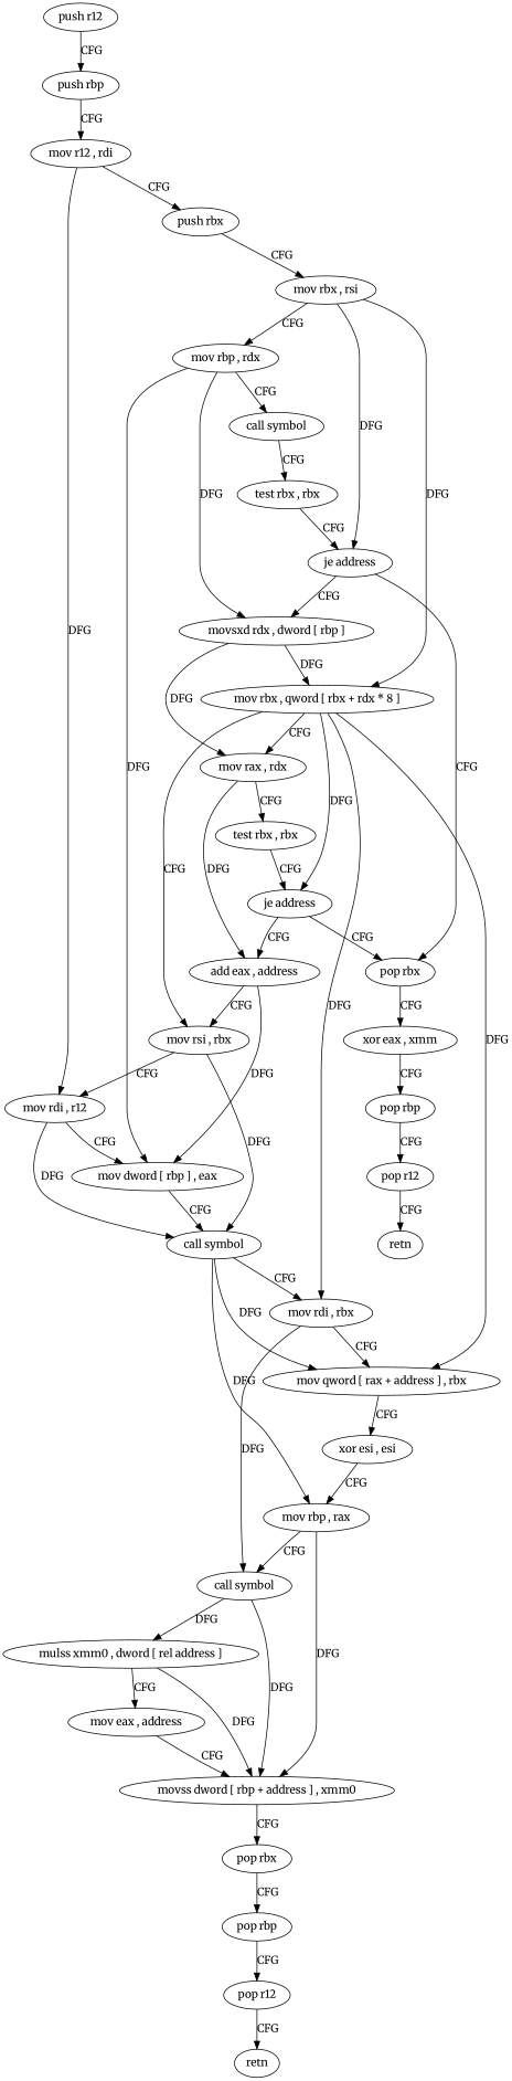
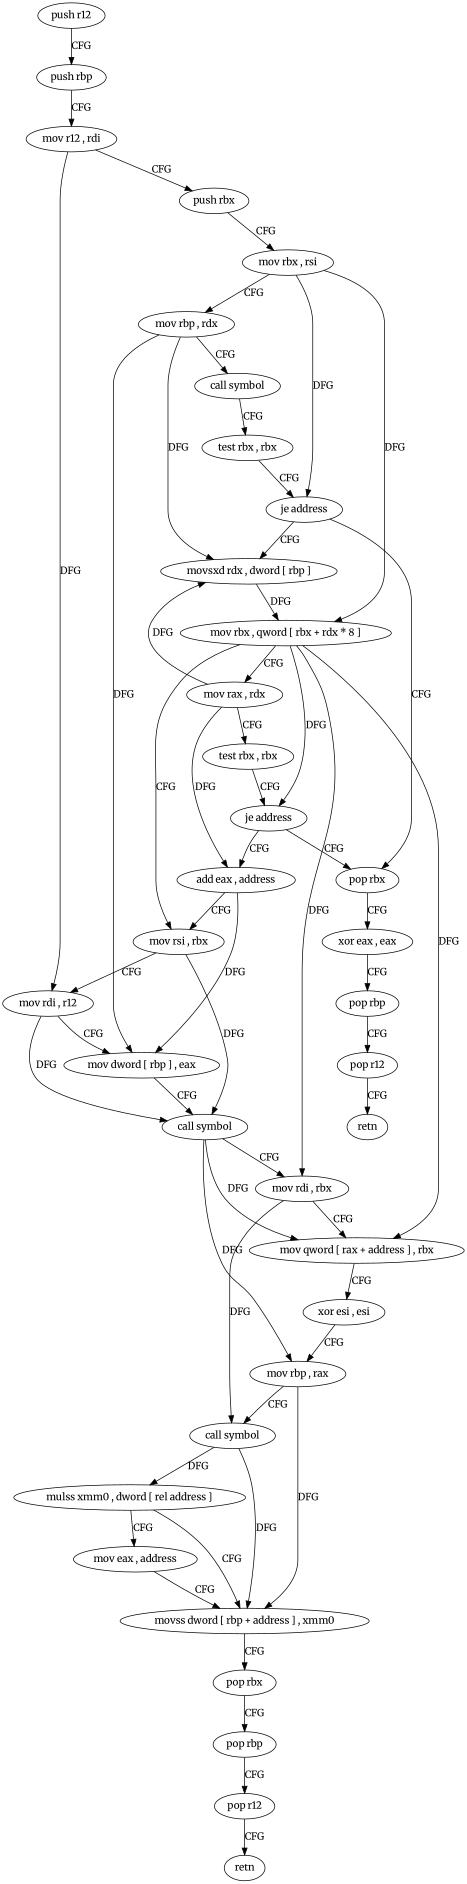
  digraph {
    fontname=Merriweather
    node [fontname=Merriweather]
    edge [fontname=Merriweather]
    n1 [label="push r12"]
    n2 [label="push rbp"]
    n3 [label="mov r12 , rdi"]
    n4 [label="push rbx"]
    n5 [label="mov rdi , r12"]
    n6 [label="mov rbx , rsi"]
    n7 [label="mov dword [ rbp ] , eax"]
    n8 [label="call symbol"]
    n9 [label="mov rbp , rdx"]
    n10 [label="je address"]
    n11 [label="mov rbx , qword [ rbx + rdx * 8 ]"]
    n12 [label="call symbol"]
    n13 [label="movsxd rdx , dword [ rbp ]"]
    n14 [label="pop rbx"]
    n15 [label="mov rax , rdx"]
    n16 [label="je address"]
    n17 [label="mov rsi , rbx"]
    n18 [label="mov rdi , rbx"]
    n19 [label="mov qword [ rax + address ] , rbx"]
    n20 [label="test rbx , rbx"]
-   n21 [label="xor eax , xmm"]
+   n21 [label="xor eax , eax"]
    n22 [label="pop rbp"]
    n23 [label="test rbx , rbx"]
    n24 [label="add eax , address"]
    n25 [label="pop r12"]
    n26 [label=retn]
    n27 [label="call symbol"]
    n28 [label="xor esi , esi"]
    n29 [label="mov rbp , rax"]
    n30 [label="movss dword [ rbp + address ] , xmm0"]
    n31 [label="mulss xmm0 , dword [ rel address ]"]
    n32 [label="pop rbx"]
    n33 [label="mov eax , address"]
    n34 [label="pop rbp"]
    n35 [label="pop r12"]
    n36 [label=retn]
    n1 -> n2 [label=CFG]
    n2 -> n3 [label=CFG]
    n3 -> n4 [label=CFG]
    n3 -> n5 [label=DFG]
    n4 -> n6 [label=CFG]
    n5 -> n7 [label=CFG]
    n5 -> n8 [label=DFG]
    n6 -> n9 [label=CFG]
    n6 -> n10 [label=DFG]
    n6 -> n11 [label=DFG]
    n7 -> n8 [label=CFG]
    n8 -> n18 [label=CFG]
    n8 -> n19 [label=DFG]
    n8 -> n29 [label=DFG]
    n9 -> n7 [label=DFG]
    n9 -> n12 [label=CFG]
    n9 -> n13 [label=DFG]
    n10 -> n13 [label=CFG]
    n10 -> n14 [label=CFG]
    n11 -> n15 [label=CFG]
    n11 -> n16 [label=DFG]
    n11 -> n17 [label=CFG]
    n11 -> n18 [label=DFG]
    n11 -> n19 [label=DFG]
    n12 -> n20 [label=CFG]
    n13 -> n11 [label=DFG]
-   n13 -> n15 [label=DFG]
+   n15 -> n13 [label=DFG]
    n14 -> n21 [label=CFG]
    n15 -> n23 [label=CFG]
    n15 -> n24 [label=DFG]
    n16 -> n14 [label=CFG]
    n16 -> n24 [label=CFG]
    n17 -> n5 [label=CFG]
    n17 -> n8 [label=DFG]
    n18 -> n19 [label=CFG]
    n18 -> n27 [label=DFG]
    n19 -> n28 [label=CFG]
    n20 -> n10 [label=CFG]
    n21 -> n22 [label=CFG]
    n22 -> n25 [label=CFG]
    n23 -> n16 [label=CFG]
    n24 -> n7 [label=DFG]
    n24 -> n17 [label=CFG]
    n25 -> n26 [label=CFG]
    n27 -> n30 [label=DFG]
    n27 -> n31 [label=DFG]
    n28 -> n29 [label=CFG]
    n29 -> n27 [label=CFG]
    n29 -> n30 [label=DFG]
    n30 -> n32 [label=CFG]
-   n31 -> n30 [label=DFG]
+   n31 -> n30 [label=CFG]
    n31 -> n33 [label=CFG]
    n32 -> n34 [label=CFG]
    n33 -> n30 [label=CFG]
    n34 -> n35 [label=CFG]
    n35 -> n36 [label=CFG]
  }
